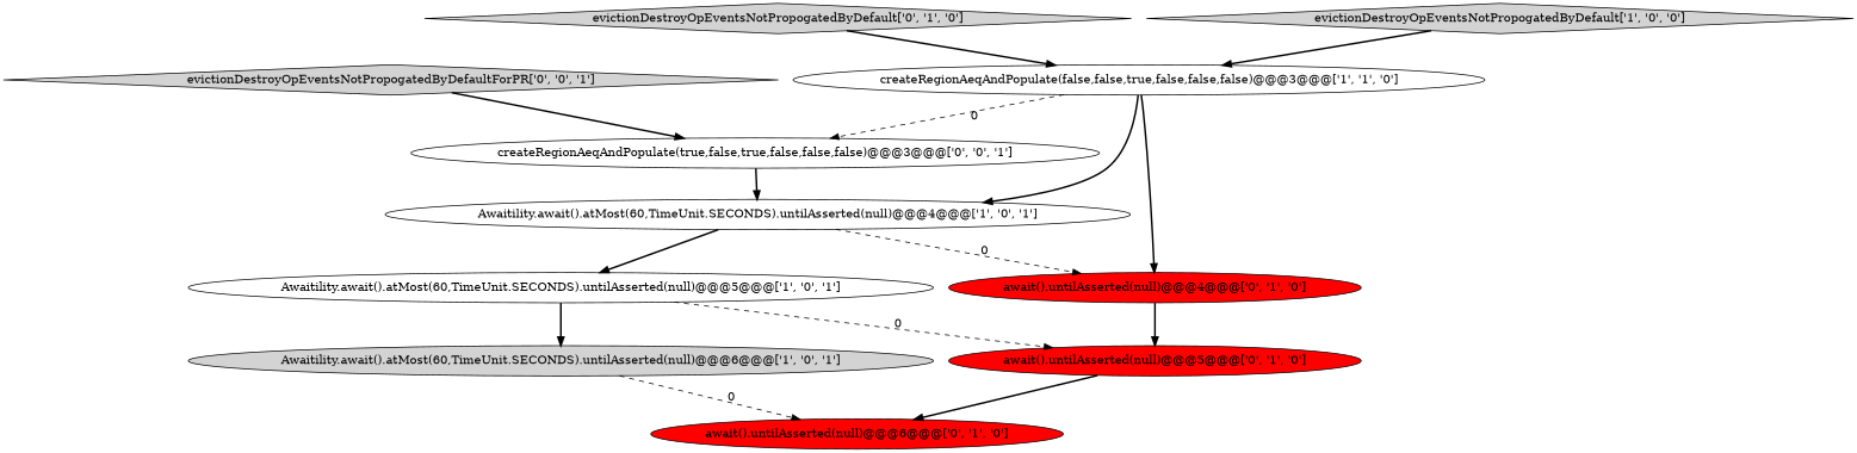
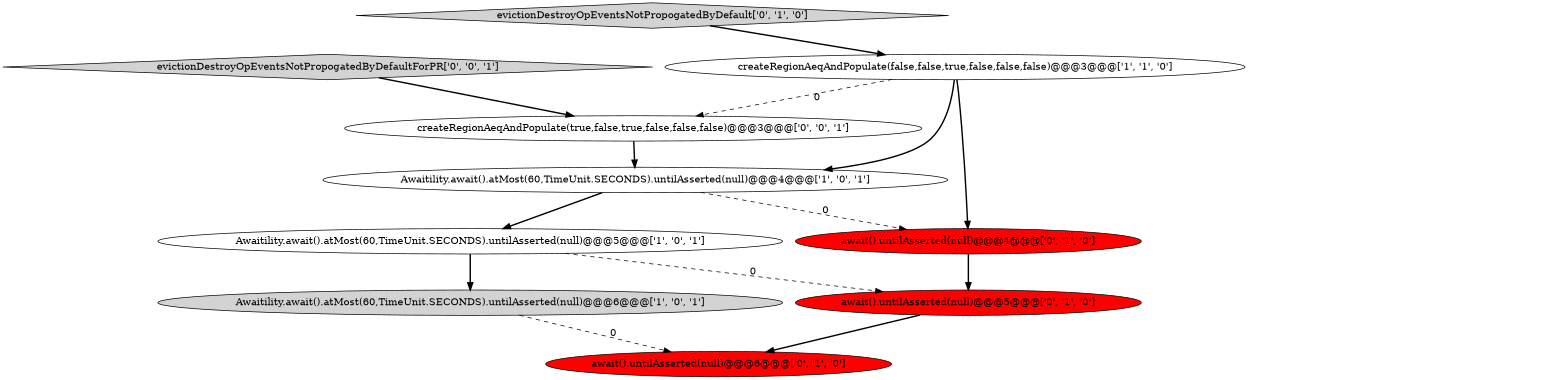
  digraph {
    node [fillcolor=lightgray shape=ellipse style=filled]
    edge [style=bold]
    n1 [label="Awaitility.await().atMost(60,TimeUnit.SECONDS).untilAsserted(null)@@@6@@@['1', '0', '1']"]
    n2 [fillcolor=red label="await().untilAsserted(null)@@@6@@@['0', '1', '0']"]
    n3 [label="evictionDestroyOpEventsNotPropogatedByDefault['0', '1', '0']" shape=diamond]
    n4 [fillcolor=white label="createRegionAeqAndPopulate(false,false,true,false,false,false)@@@3@@@['1', '1', '0']"]
    n5 [fillcolor=white label="Awaitility.await().atMost(60,TimeUnit.SECONDS).untilAsserted(null)@@@5@@@['1', '0', '1']"]
    n6 [fillcolor=red label="await().untilAsserted(null)@@@5@@@['0', '1', '0']"]
    n7 [fillcolor=white label="createRegionAeqAndPopulate(true,false,true,false,false,false)@@@3@@@['0', '0', '1']"]
    n8 [fillcolor=white label="Awaitility.await().atMost(60,TimeUnit.SECONDS).untilAsserted(null)@@@4@@@['1', '0', '1']"]
    n9 [fillcolor=red label="await().untilAsserted(null)@@@4@@@['0', '1', '0']"]
    n10 [label="evictionDestroyOpEventsNotPropogatedByDefaultForPR['0', '0', '1']" shape=diamond]
-   n11 [label="evictionDestroyOpEventsNotPropogatedByDefault['1', '0', '0']" shape=diamond]
    n1 -> n2 [label=0 style=dashed]
    n3 -> n4
    n4 -> n7 [label=0 style=dashed]
    n4 -> n8
    n4 -> n9
    n5 -> n1
    n5 -> n6 [label=0 style=dashed]
    n6 -> n2
    n7 -> n8
    n8 -> n5
    n8 -> n9 [label=0 style=dashed]
    n9 -> n6
    n10 -> n7
-   n11 -> n4
  }
